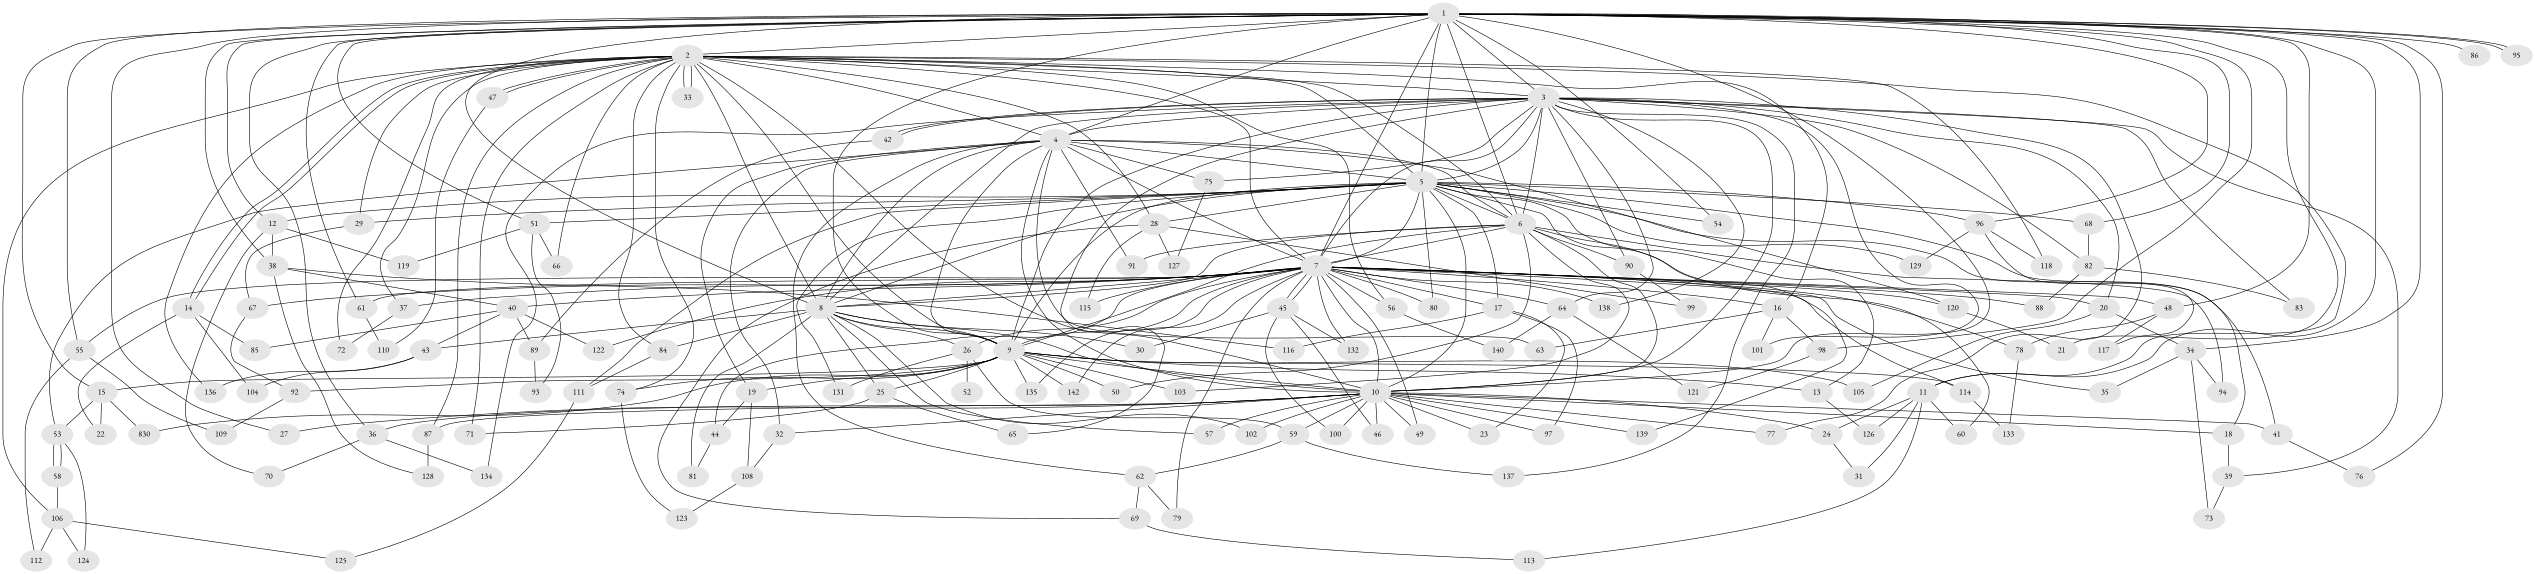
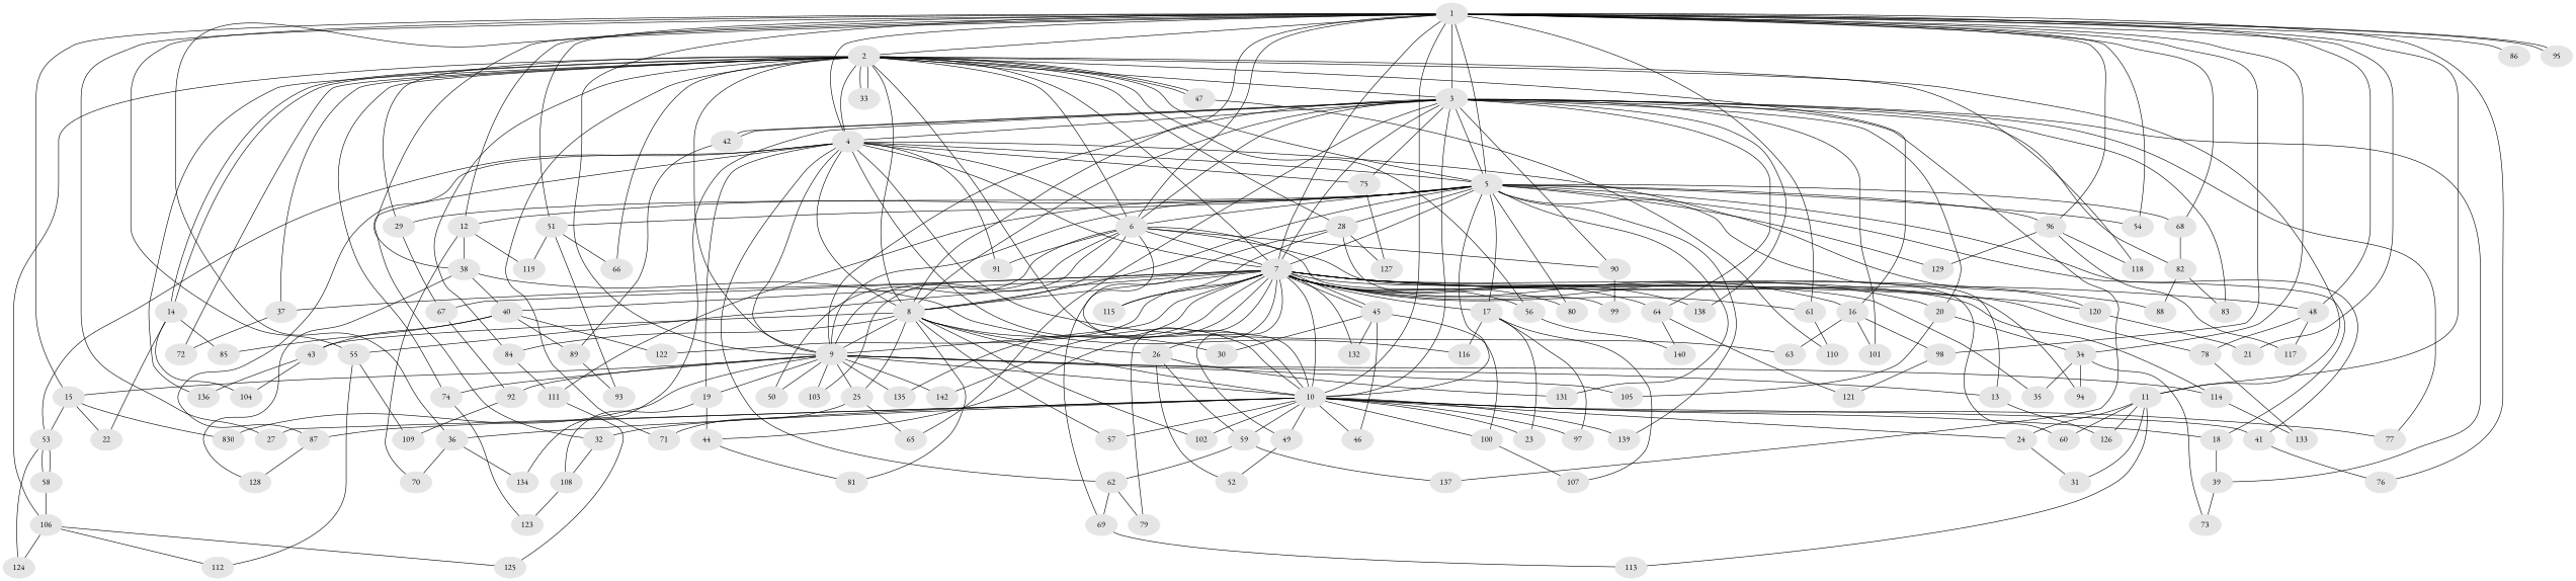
  graph {
    fontname="EB Garamond"
    node [color=gray90 fontname="EB Garamond" style=filled]
    edge [fontname="EB Garamond"]
    1
    2
    3
    4
    5
    6
    7
    8
    9
    10
    11
    12
    15
    21
    27
    34
    36
    38
    48
    51
    54
    55
    61
    68
    76
    86
    95
    96
    98
    14
    16
    28
    29
    33
    37
    47
    56
    66
    71
    72
    74
    84
    106
    118
    136
    20
    39
    42
    64
    65
    75
    77
    82
    83
    90
    101
    134
    137
    138
    19
    32
    53
    62
    63
    87
    91
    120
    13
    17
    18
    41
    80
    111
    129
    131
    139
    50
    60
    94
    103
    26
    35
    40
    44
    45
    49
    67
    78
    79
    88
    114
    115
    122
    132
    135
    n96 [label=142]
    30
    25
    43
    57
    81
    102
    92
    105
    n105 [label=830]
    23
    24
    46
    59
    97
    100
    31
    113
    126
    70
    119
    22
    73
    116
    128
    117
    93
    109
    112
    110
    121
    85
    104
    69
    99
    127
    140
    123
    124
    125
    89
    108
    58
+   107
    52
    133
    1 -- 2
    1 -- 3
    1 -- 4
    1 -- 5
    1 -- 6
    1 -- 7
    1 -- 8
    1 -- 9
    1 -- 10
    1 -- 11
    1 -- 12
    1 -- 15
    1 -- 21
    1 -- 27
    1 -- 34
    1 -- 36
    1 -- 38
    1 -- 48
    1 -- 51
    1 -- 54
    1 -- 55
    1 -- 61
    1 -- 68
    1 -- 76
    1 -- 86
    1 -- 95
    1 -- 95
    1 -- 96
    1 -- 98
    2 -- 3
    2 -- 4
    2 -- 5
    2 -- 6
    2 -- 7
    2 -- 8
    2 -- 9
    2 -- 10
    2 -- 11
    2 -- 14
    2 -- 14
    2 -- 16
    2 -- 28
    2 -- 29
    2 -- 33
    2 -- 33
    2 -- 37
    2 -- 47
    2 -- 47
    2 -- 56
    2 -- 66
    2 -- 71
    2 -- 72
    2 -- 74
    2 -- 84
    2 -- 106
    2 -- 118
    2 -- 136
    3 -- 4
    3 -- 5
    3 -- 6
    3 -- 7
    3 -- 8
    3 -- 9
    3 -- 10
    3 -- 20
    3 -- 39
    3 -- 42
    3 -- 42
    3 -- 64
    3 -- 65
    3 -- 75
    3 -- 77
    3 -- 82
    3 -- 83
    3 -- 90
    3 -- 101
    3 -- 134
    3 -- 137
    3 -- 138
    4 -- 5
    4 -- 6
    4 -- 7
    4 -- 8
    4 -- 9
    4 -- 10
    4 -- 75
    4 -- 19
    4 -- 32
    4 -- 53
    4 -- 62
    4 -- 63
-   2 -- 87
+   4 -- 87
    4 -- 91
    4 -- 120
    5 -- 6
    5 -- 7
    5 -- 8
    5 -- 9
    5 -- 10
    5 -- 12
    5 -- 51
    5 -- 54
    5 -- 68
    5 -- 96
    5 -- 28
    5 -- 29
    5 -- 13
    5 -- 17
    5 -- 18
    5 -- 41
    5 -- 80
    5 -- 111
    5 -- 129
    5 -- 131
    5 -- 139
    6 -- 7
    6 -- 8
    6 -- 9
    6 -- 10
    6 -- 90
    6 -- 91
    6 -- 50
    6 -- 60
    6 -- 94
    6 -- 103
    7 -- 8
    7 -- 9
    7 -- 10
    7 -- 48
    7 -- 55
    7 -- 61
    7 -- 16
    7 -- 37
    7 -- 56
    7 -- 20
    7 -- 64
    7 -- 138
    7 -- 120
    7 -- 17
    7 -- 80
    7 -- 26
    7 -- 35
    7 -- 40
    7 -- 44
    7 -- 45
    7 -- 45
    7 -- 49
    7 -- 67
    7 -- 78
    7 -- 79
    7 -- 88
    7 -- 114
    7 -- 115
    7 -- 122
    7 -- 132
    7 -- 135
    7 -- n96
    8 -- 9
    8 -- 10
    8 -- 84
    8 -- 26
    8 -- 30
    8 -- 25
    8 -- 43
    8 -- 57
    8 -- 81
    8 -- 102
    9 -- 10
    9 -- 15
    9 -- 74
    9 -- 19
    9 -- 13
    9 -- 50
    9 -- 103
    9 -- 114
    9 -- 135
    9 -- n96
    9 -- 25
    9 -- 92
    9 -- 105
    9 -- n105
    10 -- 27
    10 -- 36
    10 -- 77
    10 -- 32
    10 -- 87
    10 -- 18
    10 -- 41
    10 -- 139
    10 -- 49
    10 -- 57
    10 -- 102
    10 -- 23
    10 -- 24
    10 -- 46
    10 -- 59
    10 -- 97
    10 -- 100
    11 -- 60
    11 -- 24
    11 -- 31
    11 -- 113
    11 -- 126
    12 -- 38
    12 -- 70
    12 -- 119
    15 -- 53
    15 -- n105
    15 -- 22
    34 -- 94
    34 -- 35
    34 -- 73
    36 -- 134
    36 -- 70
    38 -- 40
    38 -- 116
    38 -- 128
    48 -- 78
    48 -- 117
    51 -- 66
    51 -- 119
    51 -- 93
    55 -- 109
    55 -- 112
    61 -- 110
    68 -- 82
    96 -- 118
    96 -- 129
    96 -- 117
    98 -- 121
    14 -- 22
    14 -- 85
    14 -- 104
    16 -- 98
    16 -- 101
    16 -- 63
    28 -- 115
    28 -- 69
    28 -- 99
    28 -- 127
    29 -- 67
    37 -- 72
    47 -- 110
    56 -- 140
    74 -- 123
    84 -- 111
    106 -- 112
    106 -- 124
    106 -- 125
    20 -- 34
    20 -- 105
    39 -- 73
    42 -- 89
    64 -- 121
    64 -- 140
    75 -- 127
    82 -- 83
    82 -- 88
    90 -- 99
    19 -- 44
    19 -- 108
    32 -- 108
    53 -- 124
    53 -- 58
    53 -- 58
    62 -- 79
    62 -- 69
    87 -- 128
    120 -- 21
    13 -- 126
    17 -- 23
    17 -- 97
    17 -- 116
+   17 -- 107
    18 -- 39
    41 -- 76
    111 -- 125
    26 -- 131
    26 -- 59
    26 -- 52
    40 -- 122
    40 -- 43
    40 -- 85
    40 -- 89
    44 -- 81
    45 -- 132
    45 -- 30
    45 -- 46
    45 -- 100
+   49 -- 52
    67 -- 92
    78 -- 133
    114 -- 133
    25 -- 71
    25 -- 65
    43 -- 136
    43 -- 104
    92 -- 109
    24 -- 31
    59 -- 137
    59 -- 62
+   100 -- 107
    69 -- 113
    89 -- 93
    108 -- 123
    58 -- 106
  }
